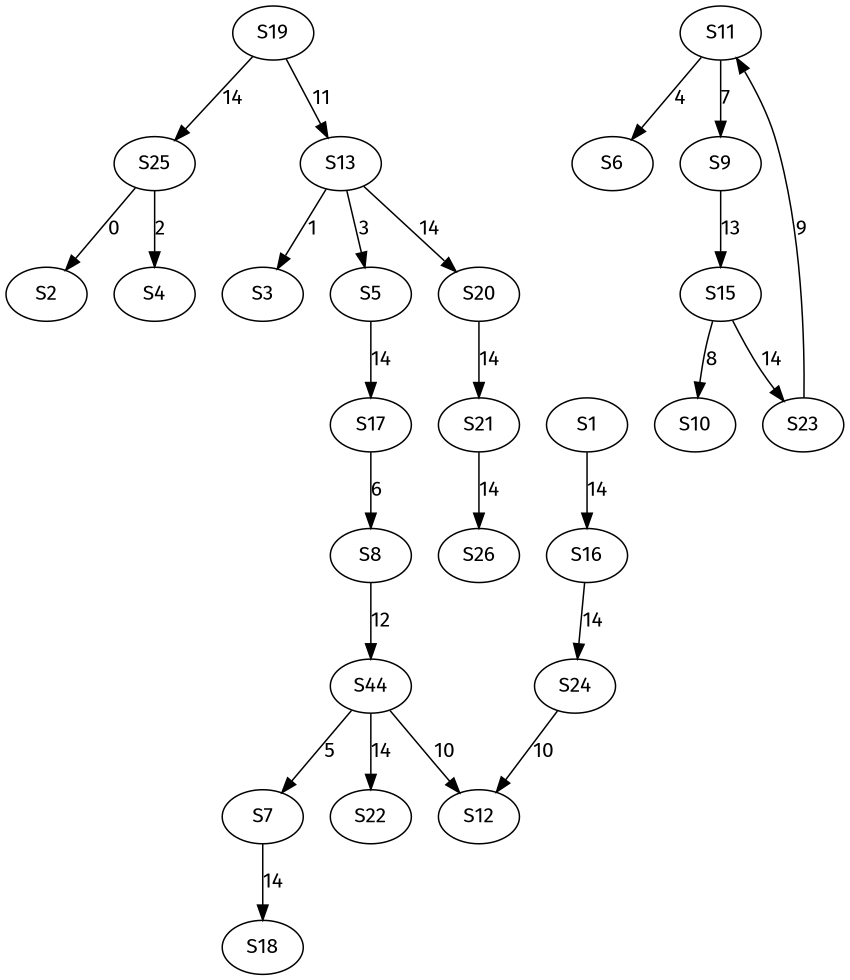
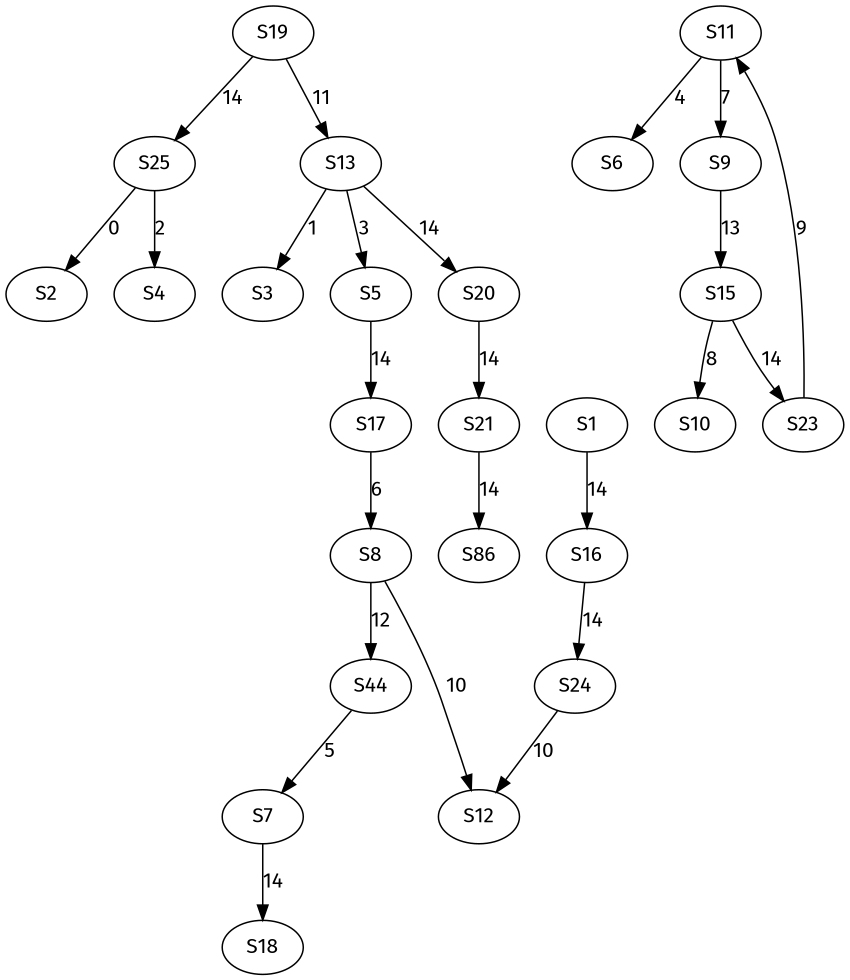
  strict digraph {
    fontname="Fira Sans"
    node [fontname="Fira Sans"]
    edge [fontname="Fira Sans"]
    S25
    S2
    S4
    S13
    S3
    S5
    S20
    S17
    S21
-   S26
+   S26 [label=S86]
    S8
    S11
    S6
    S9
    S15
    n16 [label=S44]
    S7
-   S22
    S18
    S12
    S10
    S23
    S19
    S1
    S16
    S24
    S25 -> S2 [label=0]
    S25 -> S4 [label=2]
    S13 -> S3 [label=1]
    S13 -> S5 [label=3]
    S13 -> S20 [label=14]
    S5 -> S17 [label=14]
    S20 -> S21 [label=14]
    S17 -> S8 [label=6]
    S21 -> S26 [label=14]
    S8 -> n16 [label=12]
-   n16 -> S12 [label=10]
+   S8 -> S12 [label=10]
    S11 -> S6 [label=4]
    S11 -> S9 [label=7]
    S9 -> S15 [label=13]
    S15 -> S10 [label=8]
    S15 -> S23 [label=14]
    n16 -> S7 [label=5]
-   n16 -> S22 [label=14]
    S7 -> S18 [label=14]
    S23 -> S11 [label=9]
    S19 -> S25 [label=14]
    S19 -> S13 [label=11]
    S1 -> S16 [label=14]
    S16 -> S24 [label=14]
    S24 -> S12 [label=10]
  }
